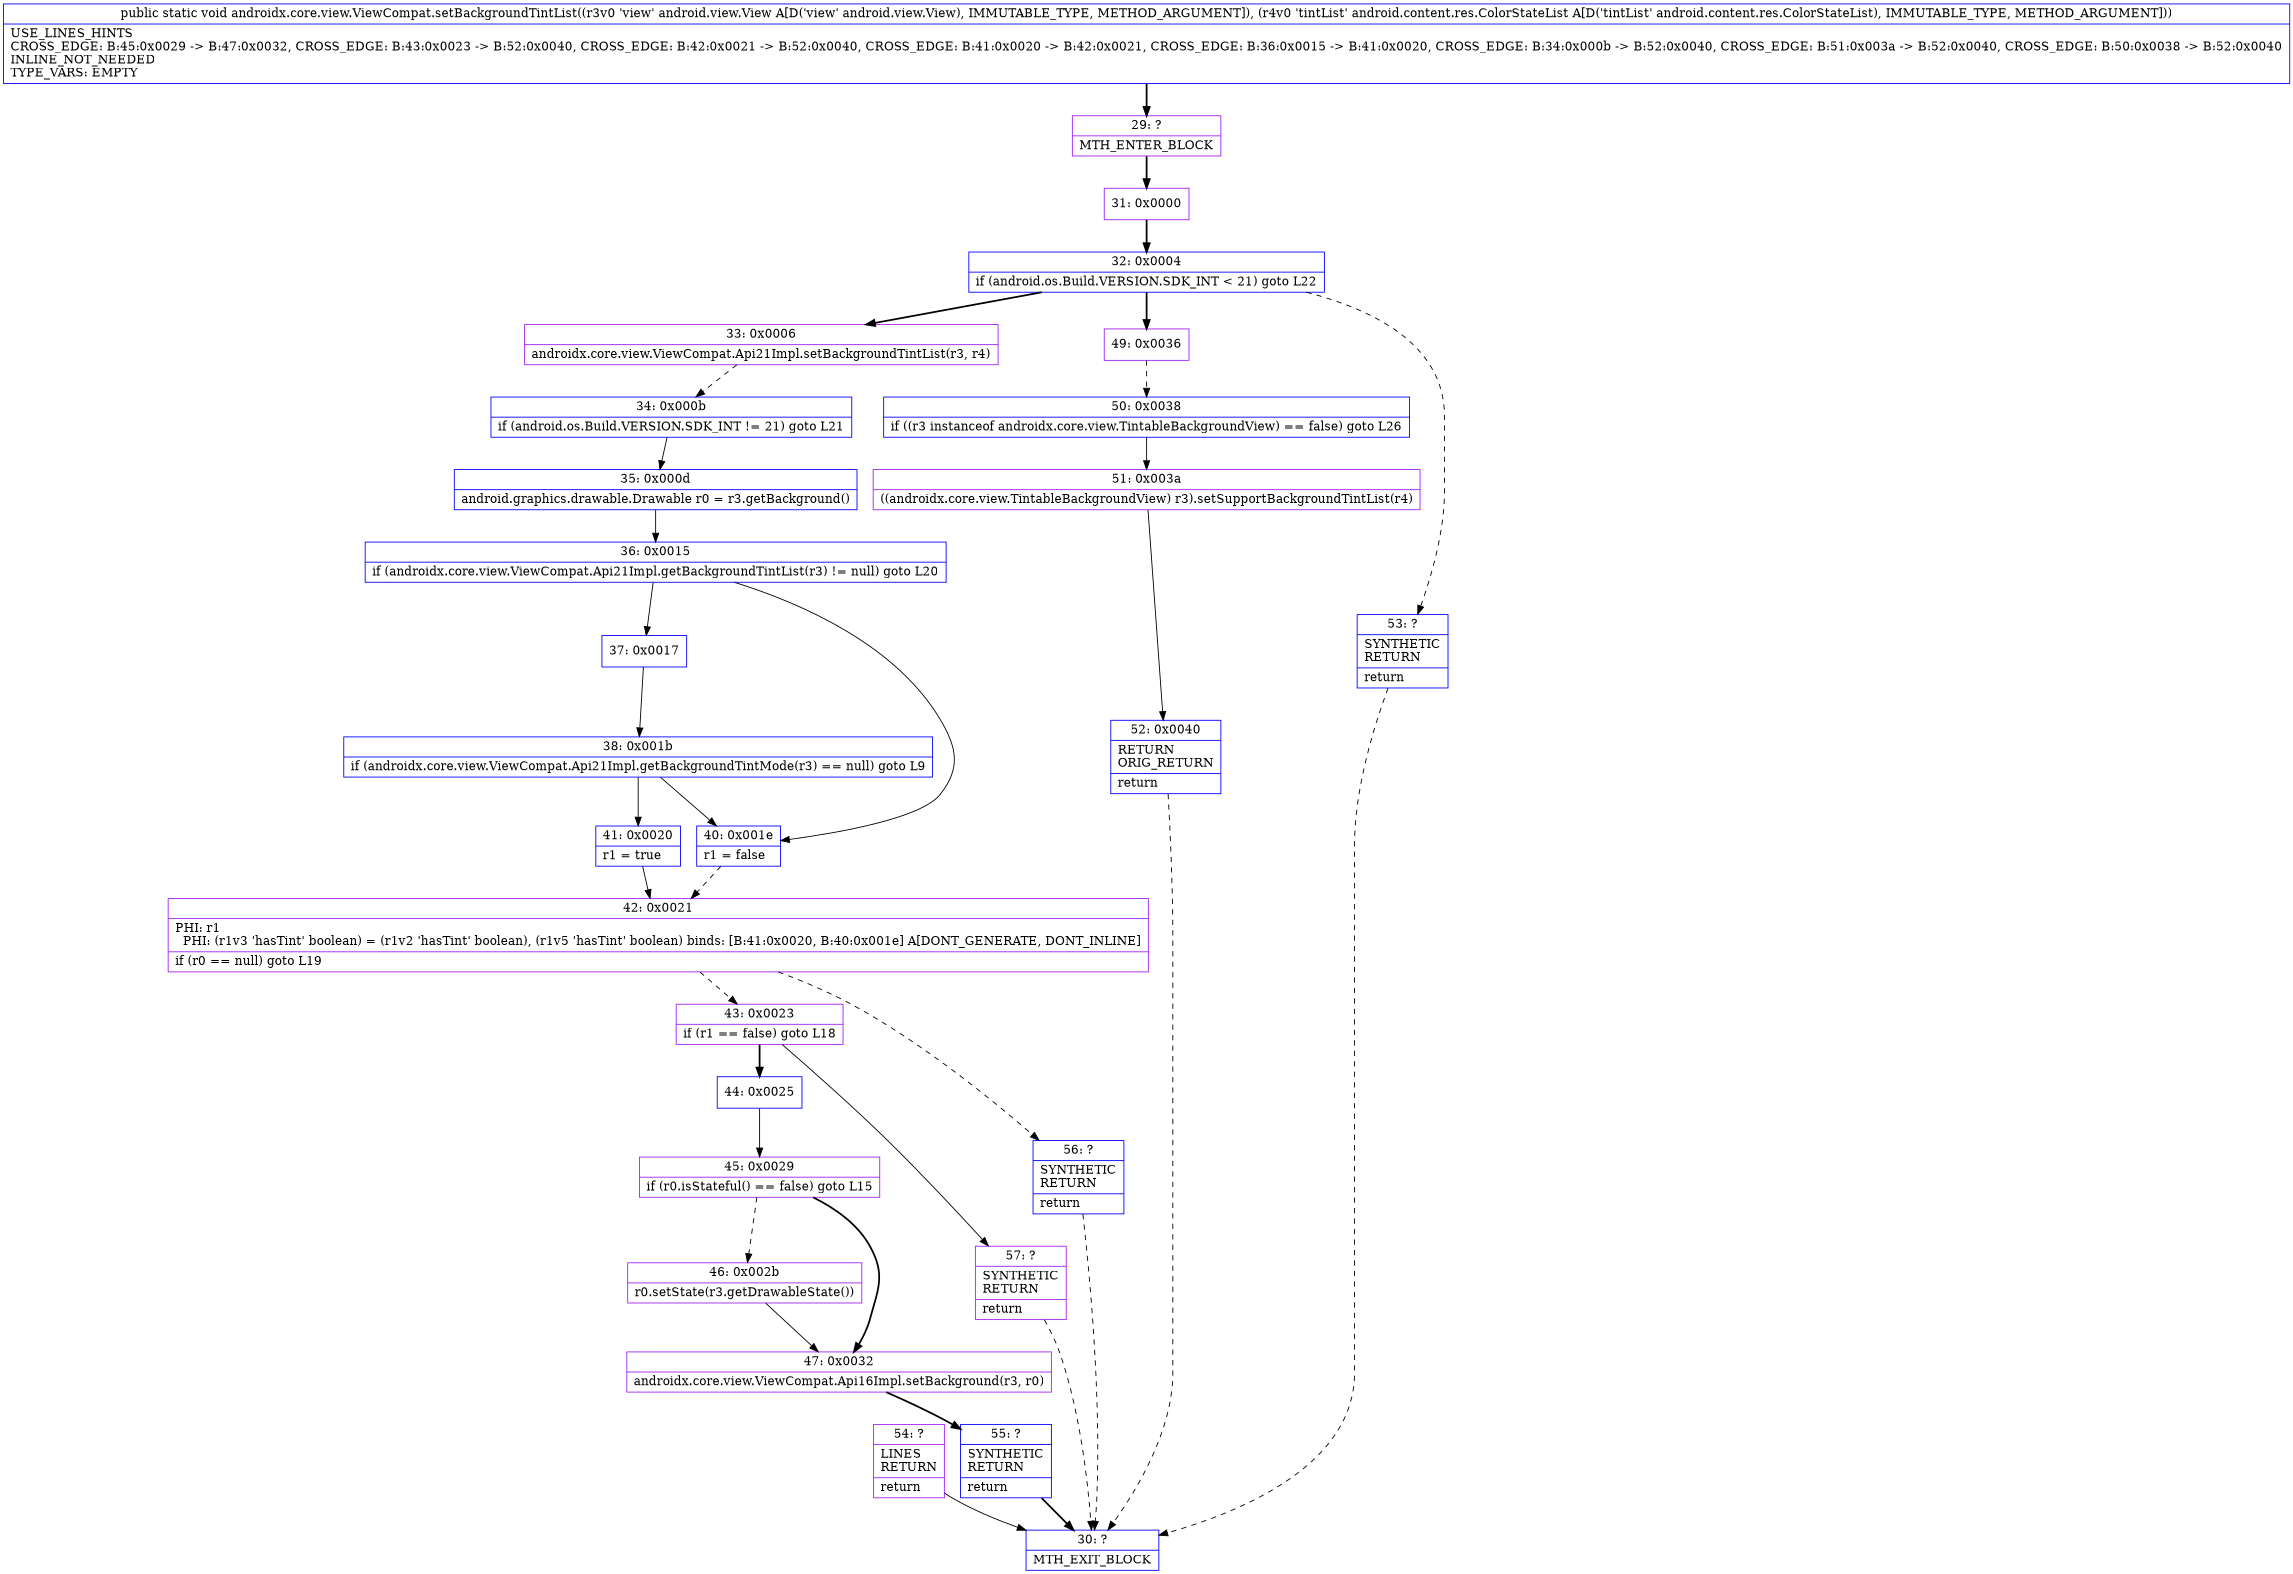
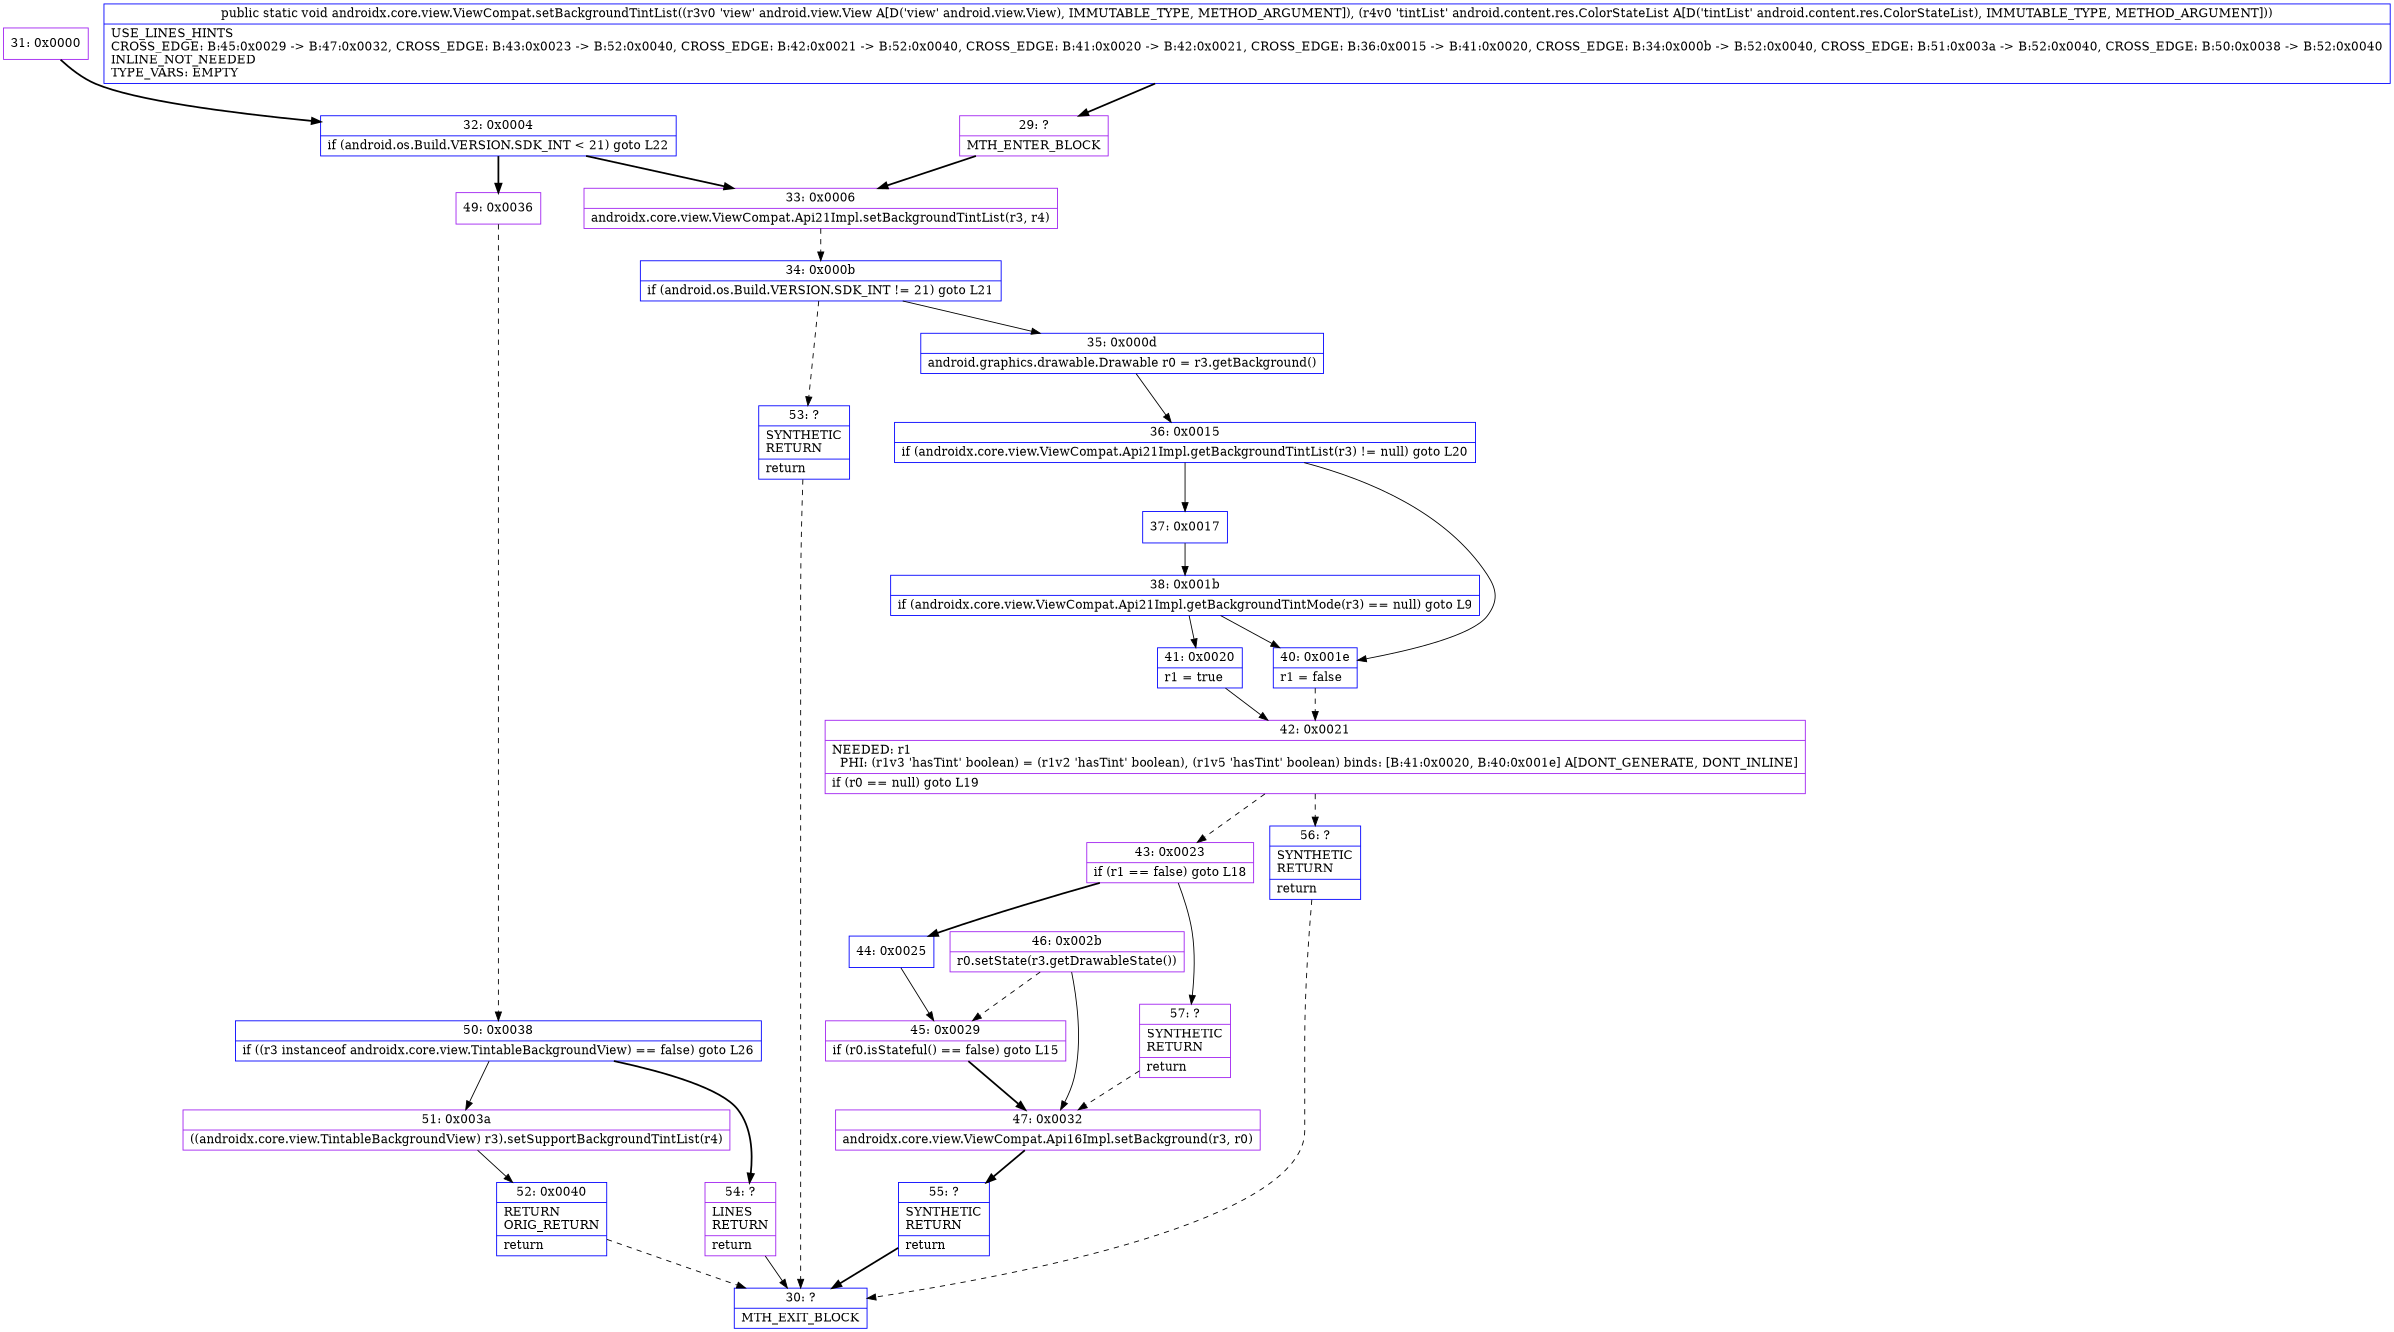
  digraph {
    node [color=blue shape=record]
    edge [style=solid]
    n1 [color=purple label="{29\:\ ?|MTH_ENTER_BLOCK\l}"]
    n2 [color=purple label="{31\:\ 0x0000}"]
    n3 [label="{32\:\ 0x0004|if (android.os.Build.VERSION.SDK_INT \< 21) goto L22\l}"]
    n4 [color=purple label="{33\:\ 0x0006|androidx.core.view.ViewCompat.Api21Impl.setBackgroundTintList(r3, r4)\l}"]
    n5 [color=purple label="{49\:\ 0x0036}"]
    n6 [label="{34\:\ 0x000b|if (android.os.Build.VERSION.SDK_INT != 21) goto L21\l}"]
    n7 [label="{50\:\ 0x0038|if ((r3 instanceof androidx.core.view.TintableBackgroundView) == false) goto L26\l}"]
    n8 [label="{35\:\ 0x000d|android.graphics.drawable.Drawable r0 = r3.getBackground()\l}"]
    n9 [label="{53\:\ ?|SYNTHETIC\lRETURN\l|return\l}"]
    n10 [label="{36\:\ 0x0015|if (androidx.core.view.ViewCompat.Api21Impl.getBackgroundTintList(r3) != null) goto L20\l}"]
    n11 [label="{30\:\ ?|MTH_EXIT_BLOCK\l}"]
    n12 [label="{37\:\ 0x0017}"]
    n13 [label="{40\:\ 0x001e|r1 = false\l}"]
    n14 [label="{38\:\ 0x001b|if (androidx.core.view.ViewCompat.Api21Impl.getBackgroundTintMode(r3) == null) goto L9\l}"]
    n15 [label="{41\:\ 0x0020|r1 = true\l}"]
-   n16 [color=purple label="{42\:\ 0x0021|PHI: r1 \l  PHI: (r1v3 'hasTint' boolean) = (r1v2 'hasTint' boolean), (r1v5 'hasTint' boolean) binds: [B:41:0x0020, B:40:0x001e] A[DONT_GENERATE, DONT_INLINE]\l|if (r0 == null) goto L19\l}"]
+   n16 [color=purple label="{42\:\ 0x0021|NEEDED: r1 \l  PHI: (r1v3 'hasTint' boolean) = (r1v2 'hasTint' boolean), (r1v5 'hasTint' boolean) binds: [B:41:0x0020, B:40:0x001e] A[DONT_GENERATE, DONT_INLINE]\l|if (r0 == null) goto L19\l}"]
    n17 [color=purple label="{43\:\ 0x0023|if (r1 == false) goto L18\l}"]
    n18 [label="{56\:\ ?|SYNTHETIC\lRETURN\l|return\l}"]
    n19 [label="{44\:\ 0x0025}"]
    n20 [color=purple label="{57\:\ ?|SYNTHETIC\lRETURN\l|return\l}"]
    n21 [color=purple label="{45\:\ 0x0029|if (r0.isStateful() == false) goto L15\l}"]
    n22 [color=purple label="{46\:\ 0x002b|r0.setState(r3.getDrawableState())\l}"]
    n23 [color=purple label="{47\:\ 0x0032|androidx.core.view.ViewCompat.Api16Impl.setBackground(r3, r0)\l}"]
    n24 [label="{55\:\ ?|SYNTHETIC\lRETURN\l|return\l}"]
    n25 [color=purple label="{51\:\ 0x003a|((androidx.core.view.TintableBackgroundView) r3).setSupportBackgroundTintList(r4)\l}"]
    n26 [color=purple label="{54\:\ ?|LINES\lRETURN\l|return\l}"]
    n27 [label="{52\:\ 0x0040|RETURN\lORIG_RETURN\l|return\l}"]
    n28 [label="{public static void androidx.core.view.ViewCompat.setBackgroundTintList((r3v0 'view' android.view.View A[D('view' android.view.View), IMMUTABLE_TYPE, METHOD_ARGUMENT]), (r4v0 'tintList' android.content.res.ColorStateList A[D('tintList' android.content.res.ColorStateList), IMMUTABLE_TYPE, METHOD_ARGUMENT]))  | USE_LINES_HINTS\lCROSS_EDGE: B:45:0x0029 \-\> B:47:0x0032, CROSS_EDGE: B:43:0x0023 \-\> B:52:0x0040, CROSS_EDGE: B:42:0x0021 \-\> B:52:0x0040, CROSS_EDGE: B:41:0x0020 \-\> B:42:0x0021, CROSS_EDGE: B:36:0x0015 \-\> B:41:0x0020, CROSS_EDGE: B:34:0x000b \-\> B:52:0x0040, CROSS_EDGE: B:51:0x003a \-\> B:52:0x0040, CROSS_EDGE: B:50:0x0038 \-\> B:52:0x0040\lINLINE_NOT_NEEDED\lTYPE_VARS: EMPTY\l}"]
-   n1 -> n2 [style=bold]
+   n1 -> n4 [style=bold]
    n2 -> n3 [style=bold]
    n3 -> n4 [style=bold]
    n3 -> n5 [style=bold]
    n4 -> n6 [style=dashed]
    n5 -> n7 [style=dashed]
    n6 -> n8
-   n3 -> n9 [style=dashed]
+   n6 -> n9 [style=dashed]
    n7 -> n25
+   n7 -> n26 [style=bold]
    n8 -> n10
    n9 -> n11 [style=dashed]
    n10 -> n12
    n10 -> n13
    n12 -> n14
    n13 -> n16 [style=dashed]
    n14 -> n13
    n14 -> n15
    n15 -> n16
    n16 -> n17 [style=dashed]
    n16 -> n18 [style=dashed]
    n17 -> n19 [style=bold]
    n17 -> n20
    n18 -> n11 [style=dashed]
    n19 -> n21
-   n20 -> n11 [style=dashed]
-   n21 -> n22 [style=dashed]
+   n20 -> n23 [style=dashed]
+   n22 -> n21 [style=dashed]
    n21 -> n23 [style=bold]
    n22 -> n23
    n23 -> n24 [style=bold]
    n24 -> n11 [style=bold]
    n25 -> n27
    n26 -> n11
    n27 -> n11 [style=dashed]
    n28 -> n1 [style=bold]
  }
